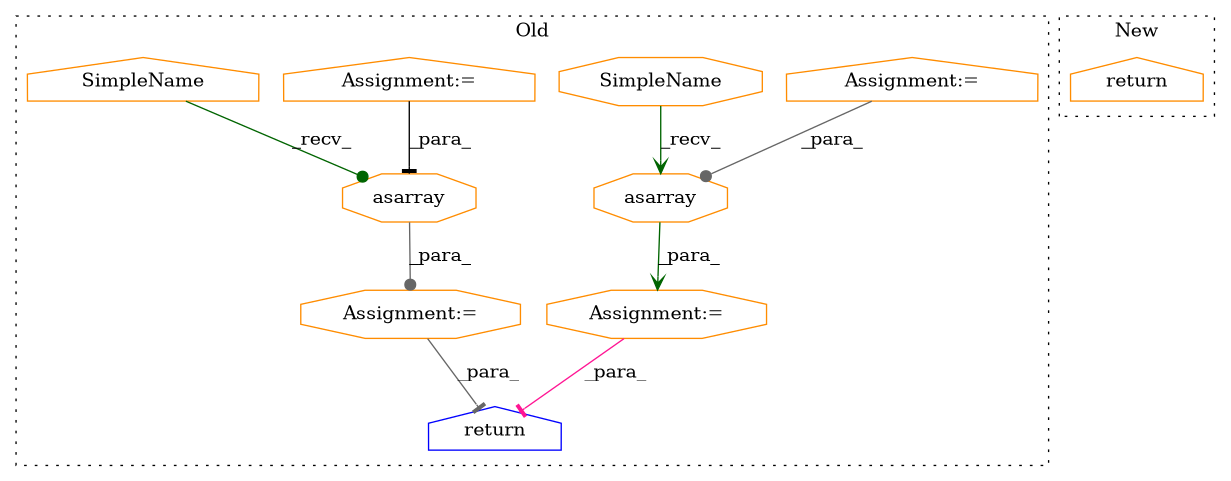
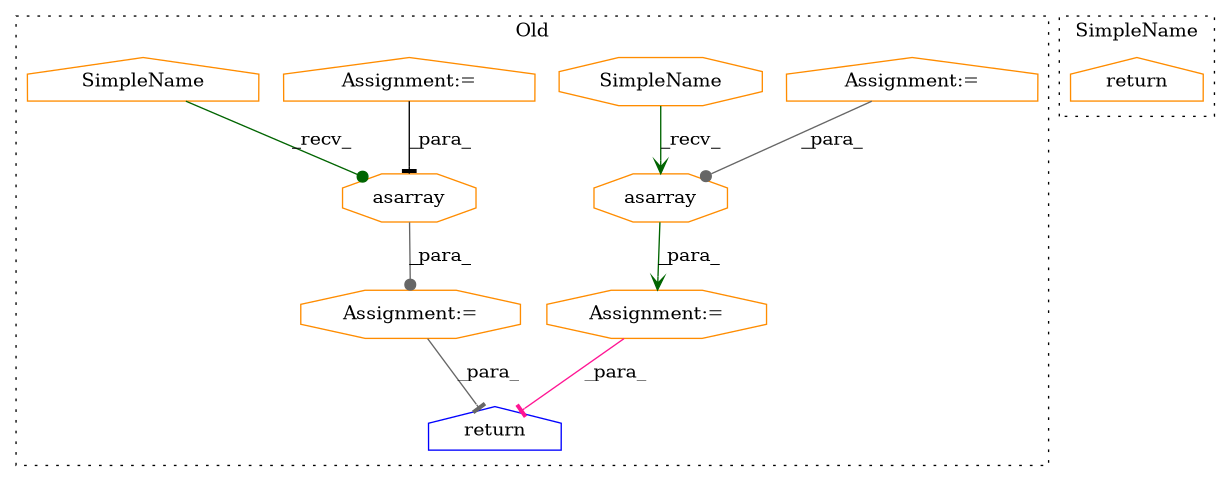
  digraph {
    node [a=7 l=1 shape=octagon color=darkorange]
    edge [color=gray40 arrowhead=dot]
    n1 [a=32 l="8,1" label=asarray s="1371,1387"]
    n2 [a=41 l=7 label=return s=1440 shape=house color=blue]
    n3 [label="Assignment:=" s=1261]
    n4 [label="Assignment:=" s=1355]
    n5 [label="Assignment:=" s=1222 shape=house]
    n6 [a=32 l="8,1" label=asarray s="1277,1294"]
    n7 [label="Assignment:=" s=1183 shape=house]
    n8 [a=42 l=5 label=SimpleName s=1271]
    n9 [a=42 l=5 label=SimpleName s=1365 shape=house]
    n10 [a=41 l=7 label=return s=7436 shape=house]
    subgraph cluster_1 {
      label=Old
      style=dotted
      n1
      n2
      n3
      n4
      n5
      n6
      n7
      n8
      n9
    }
    subgraph cluster_2 {
-     label=New
+     label=SimpleName
      style=dotted
      n10
    }
    n1 -> n4 [label=_para_]
    n3 -> n2 [label=_para_ color=deeppink arrowhead=tee]
    n4 -> n2 [label=_para_ arrowhead=tee]
    n5 -> n1 [label=_para_ color=black arrowhead=tee]
    n6 -> n3 [label=_para_ color=darkgreen arrowhead=vee]
    n7 -> n6 [label=_para_]
    n8 -> n6 [label=_recv_ color=darkgreen arrowhead=vee]
    n9 -> n1 [label=_recv_ color=darkgreen]
  }
